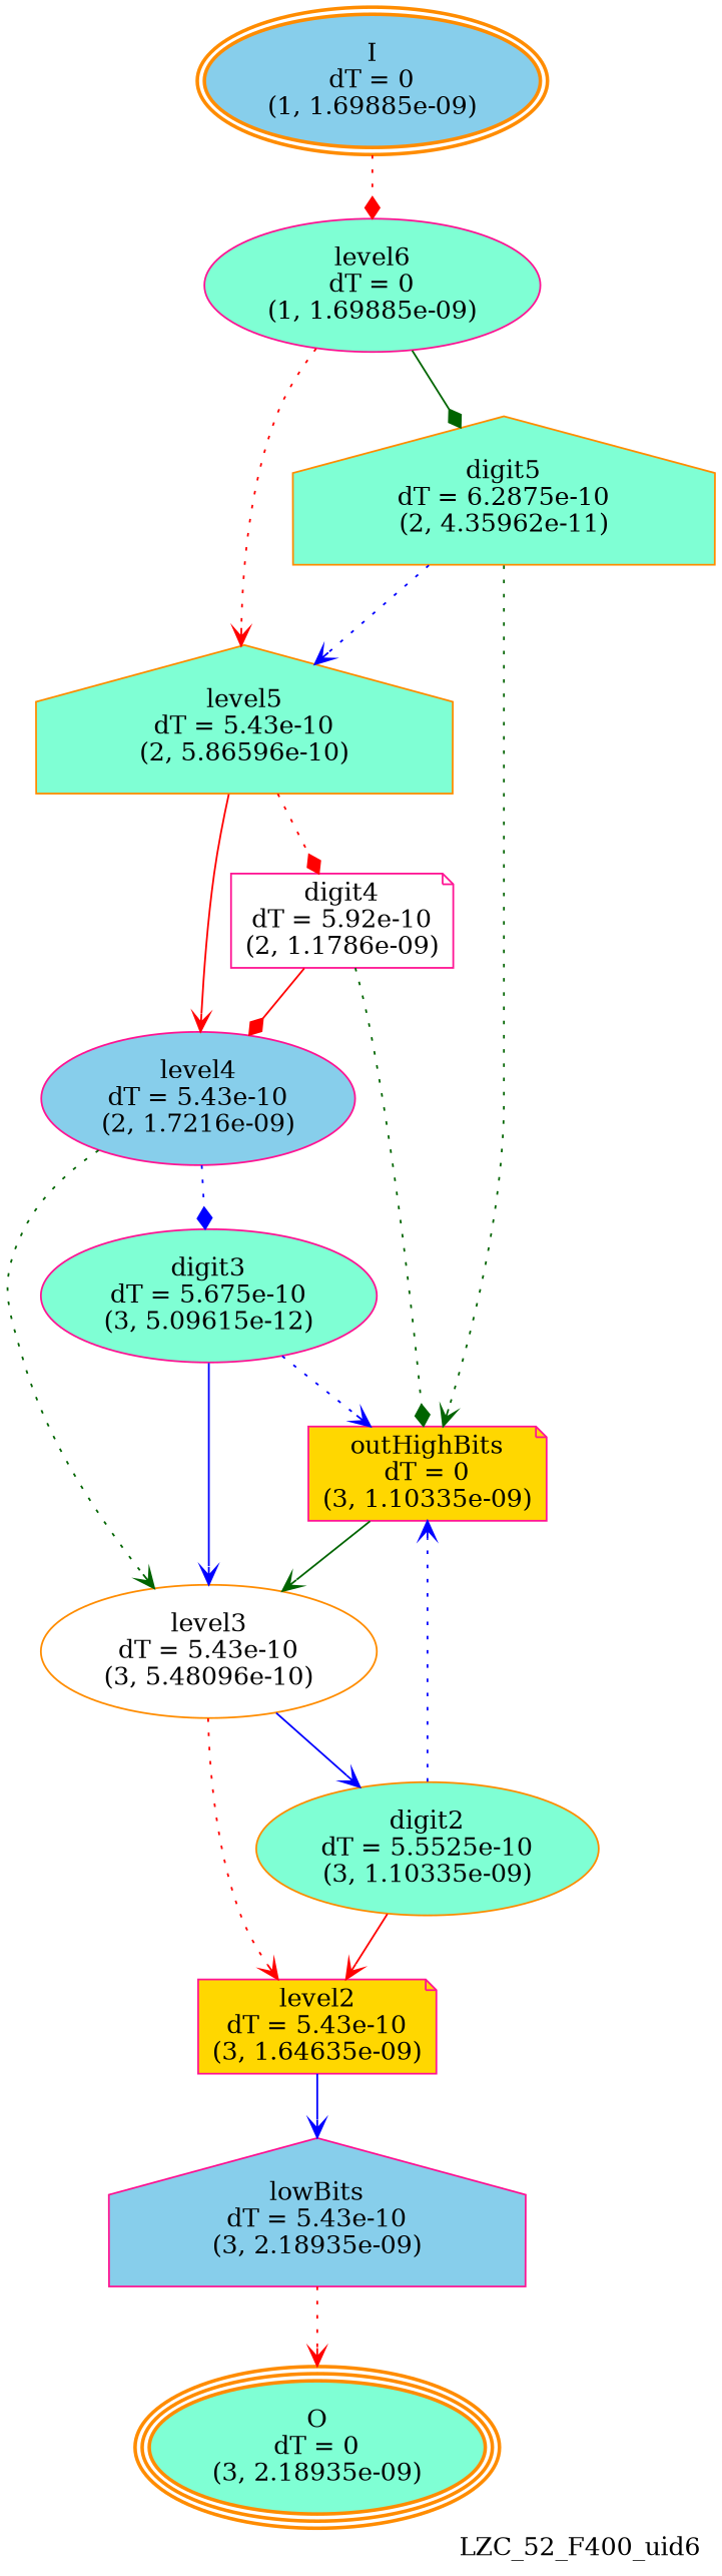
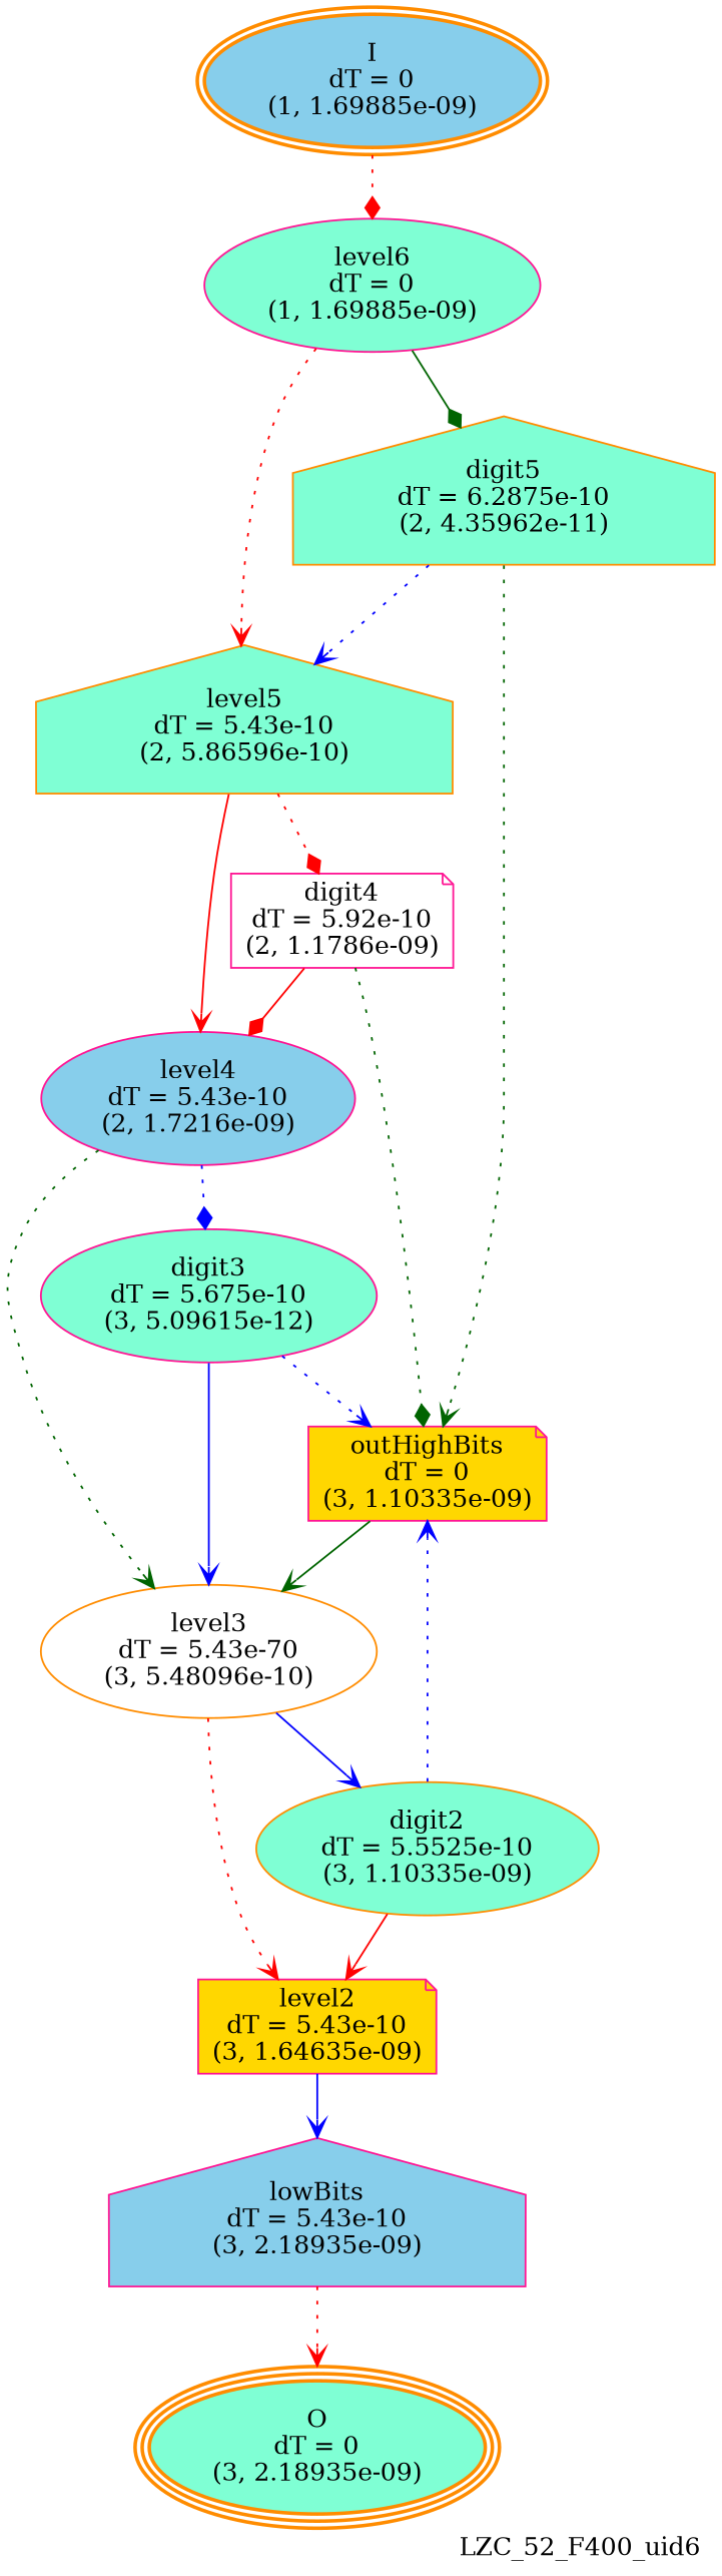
  digraph {
    label=LZC_52_F400_uid6
    labeljust=right
    labelloc=bottom
    nodesep=0.25
    ranksep=0.5
    node [color=deeppink fillcolor=aquamarine peripheries=1 shape=ellipse style=filled]
    edge [arrowhead=vee arrowsize=1.0 arrowtail=normal color=red dir=forward style=dotted]
    n1 [color=darkorange fillcolor=skyblue label="I\ndT = 0\n(1, 1.69885e-09)" peripheries=2 style="bold, filled,filled"]
    n2 [color=darkorange label="O\ndT = 0\n(3, 2.18935e-09)" peripheries=3 style="bold, filled,filled"]
    n3 [label="level6\ndT = 0\n(1, 1.69885e-09)"]
    n4 [color=darkorange label="digit5\ndT = 6.2875e-10\n(2, 4.35962e-11)" shape=house]
    n5 [color=darkorange label="level5\ndT = 5.43e-10\n(2, 5.86596e-10)" shape=house]
    n6 [fillcolor=gold label="outHighBits\ndT = 0\n(3, 1.10335e-09)" shape=note]
    n7 [fillcolor=white label="digit4\ndT = 5.92e-10\n(2, 1.1786e-09)" shape=note]
    n8 [fillcolor=skyblue label="level4\ndT = 5.43e-10\n(2, 1.7216e-09)"]
-   n9 [color=darkorange fillcolor=white label="level3\ndT = 5.43e-10\n(3, 5.48096e-10)"]
+   n9 [color=darkorange fillcolor=white label="level3\ndT = 5.43e-70\n(3, 5.48096e-10)"]
    n10 [label="digit3\ndT = 5.675e-10\n(3, 5.09615e-12)"]
    n11 [color=darkorange label="digit2\ndT = 5.5525e-10\n(3, 1.10335e-09)"]
    n12 [fillcolor=gold label="level2\ndT = 5.43e-10\n(3, 1.64635e-09)" shape=note]
    n13 [fillcolor=skyblue label="lowBits\ndT = 5.43e-10\n(3, 2.18935e-09)" shape=house]
    subgraph sub_1 {
      rank=same
      n1
    }
    subgraph sub_2 {
      rank=same
      n2
    }
    n1 -> n3 [arrowhead=diamond]
    n3 -> n4 [arrowhead=diamond color=darkgreen style=solid]
    n3 -> n5
    n4 -> n5 [color=blue]
    n4 -> n6 [color=darkgreen]
    n5 -> n7 [arrowhead=diamond]
    n5 -> n8 [style=solid]
    n6 -> n9 [color=darkgreen style=solid]
    n7 -> n6 [arrowhead=diamond color=darkgreen]
    n7 -> n8 [arrowhead=diamond style=solid]
    n8 -> n9 [color=darkgreen]
    n8 -> n10 [arrowhead=diamond color=blue]
    n9 -> n11 [color=blue style=solid]
    n9 -> n12
    n10 -> n6 [color=blue]
    n10 -> n9 [color=blue style=solid]
    n11 -> n6 [color=blue]
    n11 -> n12 [style=solid]
    n12 -> n13 [color=blue style=solid]
    n13 -> n2
  }
